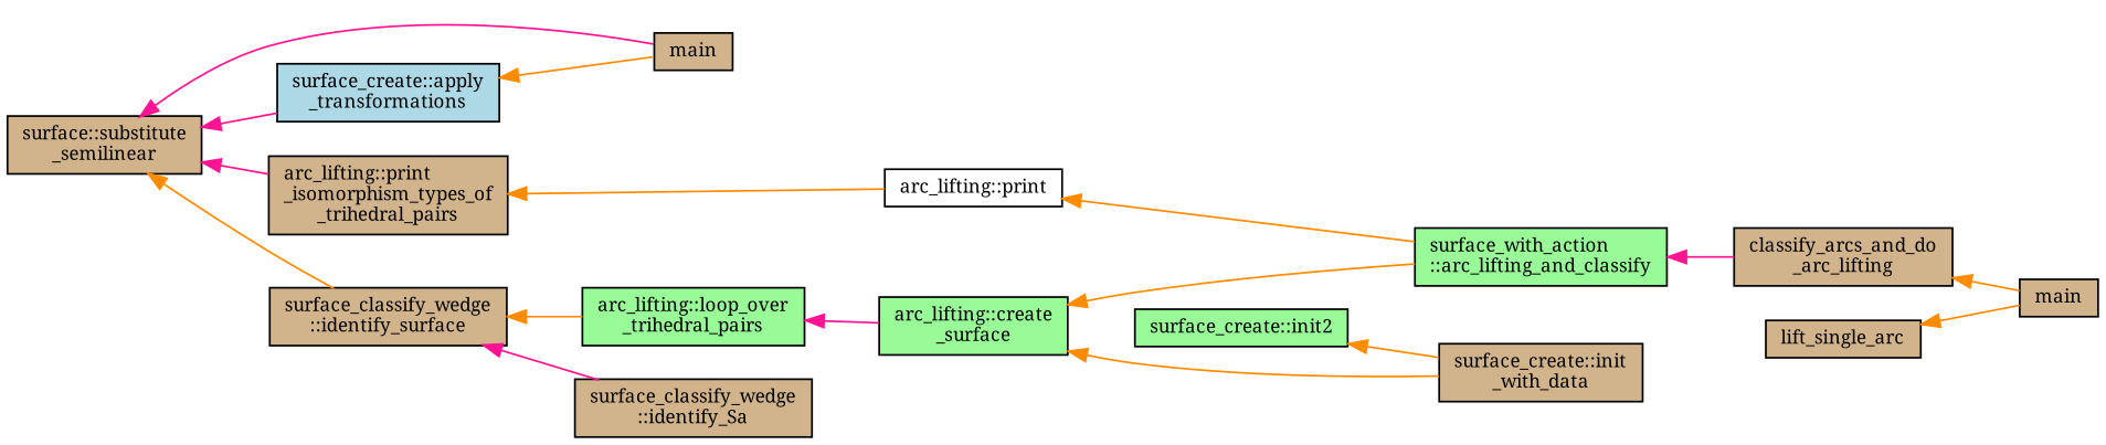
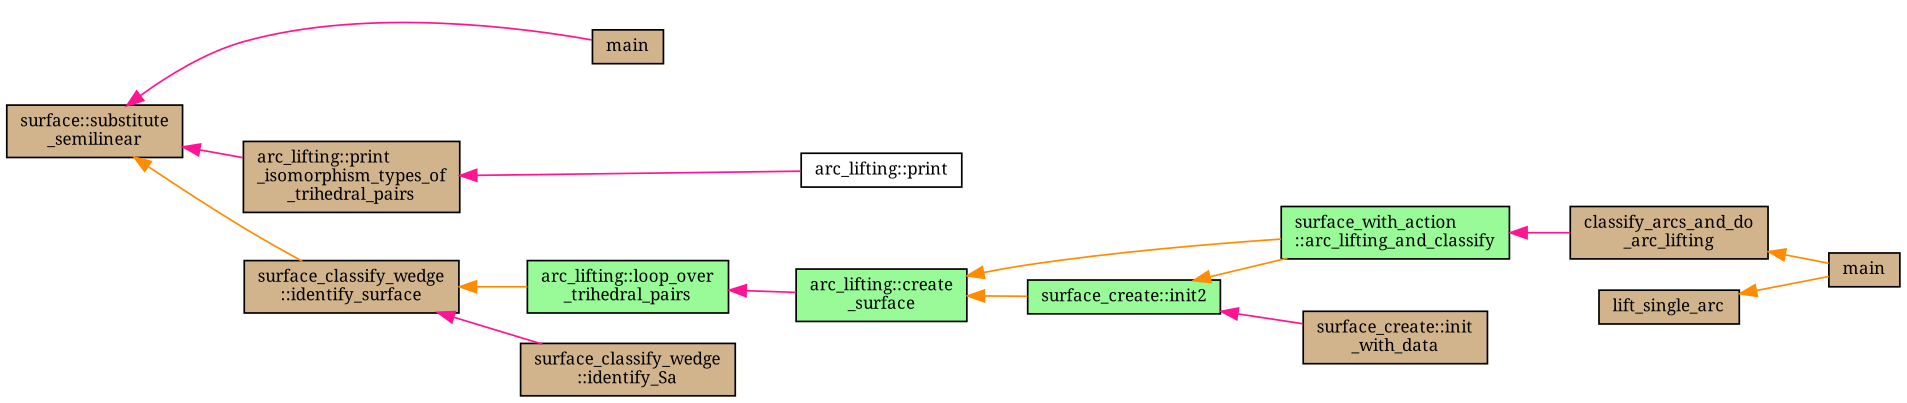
  digraph {
    fontname="Noto Serif"
    rankdir=LR
    node [color=black fillcolor=tan fontname="Noto Serif" fontsize=10 shape=record style=filled]
    edge [color=darkorange dir=back fontname="Noto Serif" fontsize=10 labelfontname=Helvetica labelfontsize=10 style=solid]
    n1 [fontcolor=black height=0.2 label="surface::substitute\l_semilinear" width=0.4]
    n2 [height=0.2 label=main width=0.4]
    n3 [height=0.2 label="arc_lifting::print\l_isomorphism_types_of\l_trihedral_pairs" width=0.4]
    n4 [height=0.2 label="surface_classify_wedge\l::identify_surface" width=0.4]
-   n5 [fillcolor=lightblue height=0.2 label="surface_create::apply\l_transformations" width=0.4]
    n6 [fillcolor=palegreen height=0.2 label="arc_lifting::loop_over\l_trihedral_pairs" width=0.4]
    n7 [fillcolor=palegreen height=0.2 label="arc_lifting::create\l_surface" width=0.4]
    n8 [fillcolor=white height=0.2 label="arc_lifting::print" width=0.4]
    n9 [height=0.2 label="surface_classify_wedge\l::identify_Sa" width=0.4]
    n10 [fillcolor=palegreen height=0.2 label="surface_create::init2" width=0.4]
    n11 [fillcolor=palegreen height=0.2 label="surface_with_action\l::arc_lifting_and_classify" width=0.4]
    n12 [height=0.2 label=lift_single_arc width=0.4]
    n13 [height=0.2 label=main width=0.4]
    n14 [height=0.2 label="surface_create::init\l_with_data" width=0.4]
    n15 [height=0.2 label="classify_arcs_and_do\l_arc_lifting" width=0.4]
    n1 -> n2 [color=deeppink]
    n1 -> n3 [color=deeppink]
    n1 -> n4
-   n1 -> n5 [color=deeppink]
-   n3 -> n8
+   n3 -> n8 [color=deeppink]
    n4 -> n6
    n4 -> n9 [color=deeppink]
-   n5 -> n2
    n6 -> n7 [color=deeppink]
-   n7 -> n14
+   n7 -> n10
    n7 -> n11
-   n8 -> n11
-   n10 -> n14
+   n10 -> n11
+   n10 -> n14 [color=deeppink]
    n11 -> n15 [color=deeppink]
    n12 -> n13
    n15 -> n13
  }
